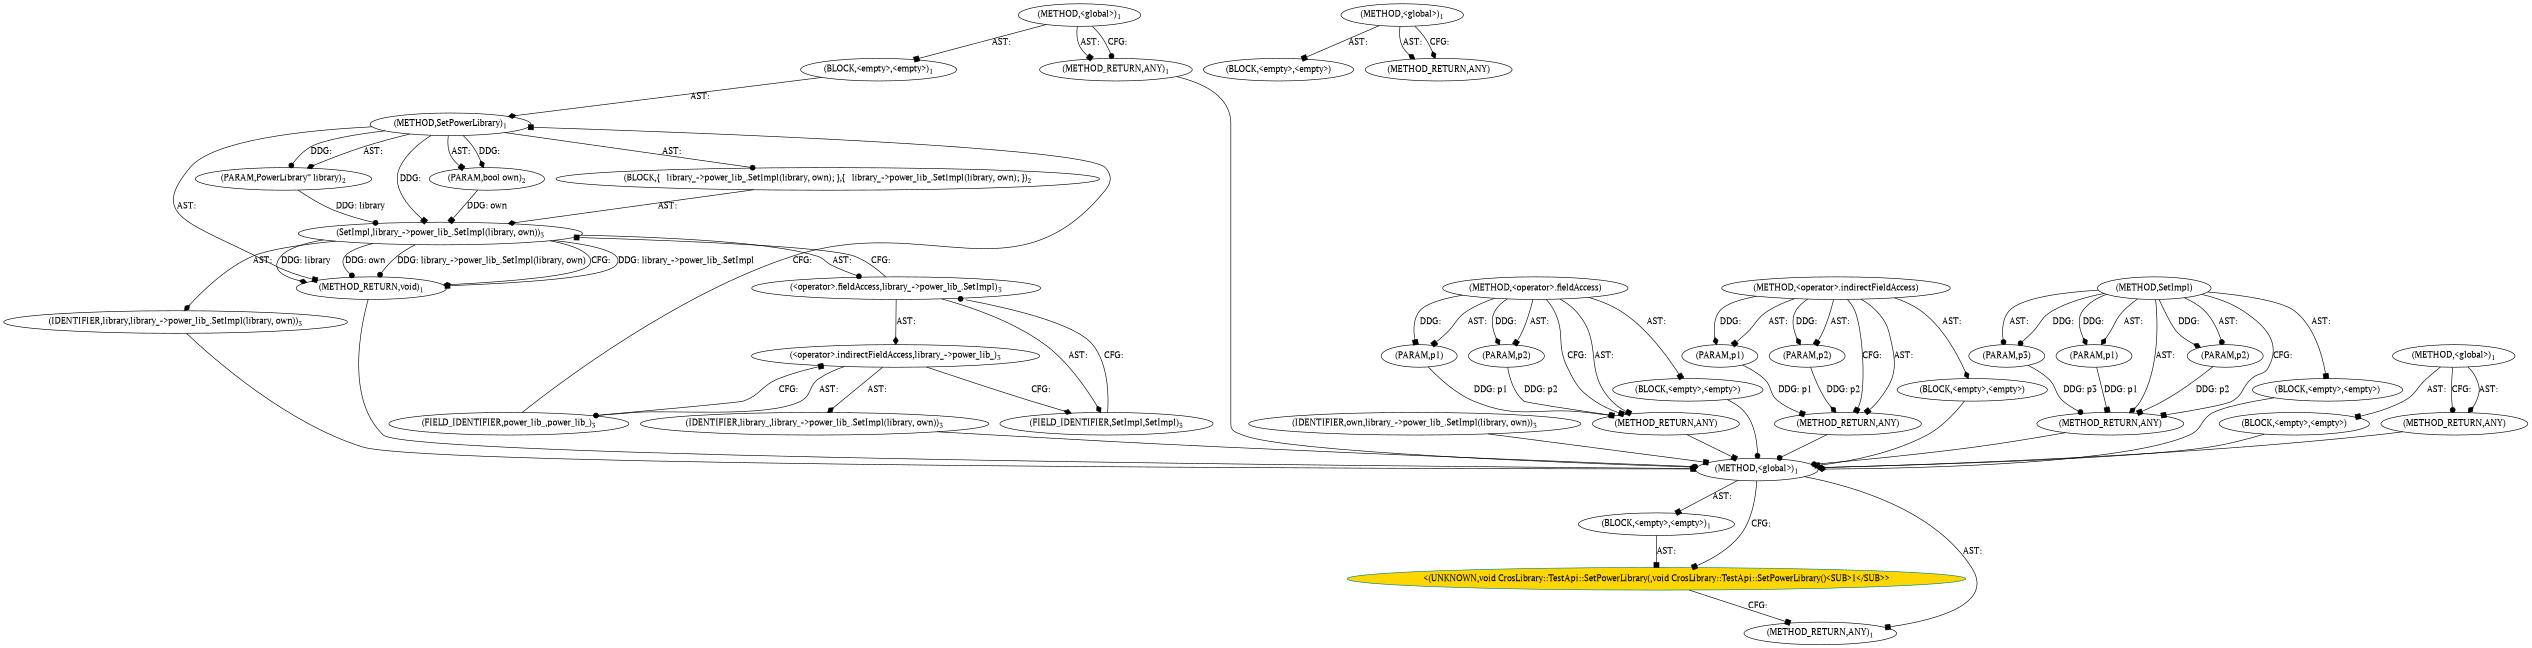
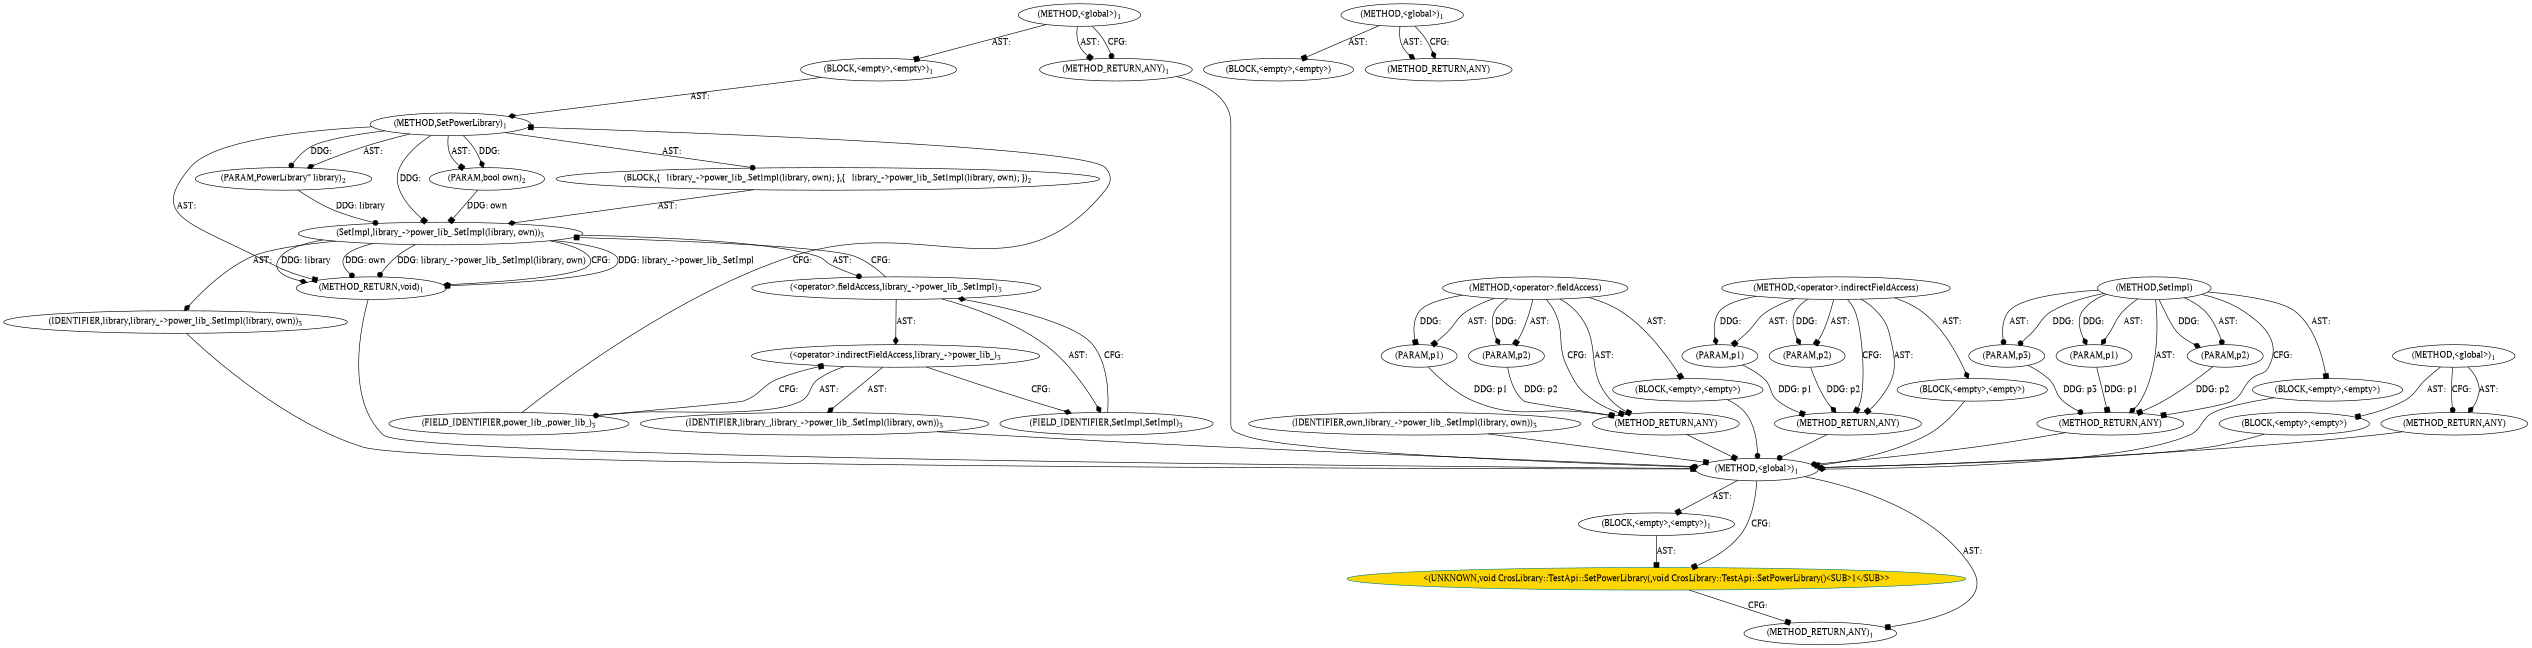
  digraph {
    fontname="PT Serif"
    node [fontname="PT Serif"]
    edge [arrowhead=box fontname="PT Serif"]
    n1 [label=<(METHOD,&lt;global&gt;)<SUB>1</SUB>>]
    n2 [label=<(BLOCK,&lt;empty&gt;,&lt;empty&gt;)<SUB>1</SUB>>]
    n3 [label=<(METHOD_RETURN,ANY)<SUB>1</SUB>>]
    n4 [label=<(METHOD,SetPowerLibrary)<SUB>1</SUB>>]
    n5 [label=<(METHOD,&lt;global&gt;)<SUB>1</SUB>>]
    n6 [label=<(PARAM,PowerLibrary* library)<SUB>2</SUB>>]
    n7 [label=<(PARAM,bool own)<SUB>2</SUB>>]
    n8 [label=<(BLOCK,{   library_-&gt;power_lib_.SetImpl(library, own); },{   library_-&gt;power_lib_.SetImpl(library, own); })<SUB>2</SUB>>]
    n9 [label=<(SetImpl,library_-&gt;power_lib_.SetImpl(library, own))<SUB>3</SUB>>]
    n10 [label=<(METHOD_RETURN,void)<SUB>1</SUB>>]
    n11 [label=<(&lt;operator&gt;.fieldAccess,library_-&gt;power_lib_.SetImpl)<SUB>3</SUB>>]
    n12 [label=<(IDENTIFIER,library,library_-&gt;power_lib_.SetImpl(library, own))<SUB>3</SUB>>]
    n13 [label=<(FIELD_IDENTIFIER,power_lib_,power_lib_)<SUB>3</SUB>>]
    n14 [label=<(&lt;operator&gt;.indirectFieldAccess,library_-&gt;power_lib_)<SUB>3</SUB>>]
    n15 [label=<(FIELD_IDENTIFIER,SetImpl,SetImpl)<SUB>3</SUB>>]
    n16 [label=<(IDENTIFIER,own,library_-&gt;power_lib_.SetImpl(library, own))<SUB>3</SUB>>]
    n17 [label=<(IDENTIFIER,library_,library_-&gt;power_lib_.SetImpl(library, own))<SUB>3</SUB>>]
    n18 [label=<(BLOCK,&lt;empty&gt;,&lt;empty&gt;)<SUB>1</SUB>>]
    n19 [color=teal fillcolor=gold label="<(UNKNOWN,void CrosLibrary::TestApi::SetPowerLibrary(,void CrosLibrary::TestApi::SetPowerLibrary()<SUB>1</SUB>>" style=filled]
    n20 [label=<(METHOD_RETURN,ANY)<SUB>1</SUB>>]
    n21 [label=<(METHOD,&lt;operator&gt;.fieldAccess)>]
    n22 [label=<(PARAM,p1)>]
    n23 [label=<(PARAM,p2)>]
    n24 [label=<(BLOCK,&lt;empty&gt;,&lt;empty&gt;)>]
    n25 [label=<(METHOD_RETURN,ANY)>]
    n26 [label=<(METHOD,&lt;operator&gt;.indirectFieldAccess)>]
    n27 [label=<(PARAM,p1)>]
    n28 [label=<(PARAM,p2)>]
    n29 [label=<(BLOCK,&lt;empty&gt;,&lt;empty&gt;)>]
    n30 [label=<(METHOD_RETURN,ANY)>]
    n31 [label=<(METHOD,SetImpl)>]
    n32 [label=<(PARAM,p1)>]
    n33 [label=<(PARAM,p2)>]
    n34 [label=<(PARAM,p3)>]
    n35 [label=<(BLOCK,&lt;empty&gt;,&lt;empty&gt;)>]
    n36 [label=<(METHOD_RETURN,ANY)>]
    n37 [label=<(METHOD,&lt;global&gt;)<SUB>1</SUB>>]
    n38 [label=<(BLOCK,&lt;empty&gt;,&lt;empty&gt;)>]
    n39 [label=<(METHOD_RETURN,ANY)>]
    n40 [label=<(METHOD,&lt;global&gt;)<SUB>1</SUB>>]
    n41 [label=<(BLOCK,&lt;empty&gt;,&lt;empty&gt;)>]
    n42 [label=<(METHOD_RETURN,ANY)>]
    n1 -> n2 [label="AST: "]
    n1 -> n3 [label="AST: "]
    n1 -> n3 [arrowhead=dot label="CFG: "]
    n2 -> n4 [arrowhead=diamond label="AST: "]
    n3 -> n5 [arrowhead=diamond]
    n4 -> n6 [arrowhead=diamond label="AST: "]
    n4 -> n6 [arrowhead=dot label="DDG: "]
    n4 -> n7 [label="AST: "]
    n4 -> n7 [arrowhead=diamond label="DDG: "]
    n4 -> n8 [arrowhead=dot label="AST: "]
    n4 -> n9 [label="DDG: "]
    n4 -> n10 [label="AST: "]
    n5 -> n18 [label="AST: "]
    n5 -> n19 [label="CFG: "]
    n5 -> n20 [label="AST: "]
    n6 -> n9 [arrowhead=dot label="DDG: library"]
    n7 -> n9 [label="DDG: own"]
    n8 -> n9 [arrowhead=diamond label="AST: "]
    n9 -> n10 [arrowhead=diamond label="CFG: "]
    n9 -> n10 [label="DDG: library_-&gt;power_lib_.SetImpl"]
    n9 -> n10 [arrowhead=diamond label="DDG: library"]
    n9 -> n10 [arrowhead=dot label="DDG: own"]
    n9 -> n10 [arrowhead=dot label="DDG: library_-&gt;power_lib_.SetImpl(library, own)"]
    n9 -> n11 [arrowhead=dot label="AST: "]
    n9 -> n12 [arrowhead=diamond label="AST: "]
    n10 -> n5 [arrowhead=dot]
    n11 -> n9 [label="CFG: "]
    n11 -> n14 [arrowhead=diamond label="AST: "]
    n11 -> n15 [arrowhead=diamond label="AST: "]
    n12 -> n5
    n13 -> n4 [label="CFG: "]
    n13 -> n14 [label="CFG: "]
    n14 -> n13 [arrowhead=dot label="AST: "]
    n14 -> n15 [arrowhead=diamond label="CFG: "]
    n14 -> n17 [arrowhead=diamond label="AST: "]
-   n15 -> n11 [arrowhead=dot label="CFG: "]
+   n15 -> n11 [arrowhead=diamond label="CFG: "]
    n16 -> n5
    n17 -> n5 [arrowhead=dot]
    n18 -> n19 [label="AST: "]
    n19 -> n20 [label="CFG: "]
    n21 -> n22 [label="AST: "]
    n21 -> n22 [label="DDG: "]
    n21 -> n23 [label="AST: "]
    n21 -> n23 [arrowhead=diamond label="DDG: "]
    n21 -> n24 [label="AST: "]
    n21 -> n25 [label="AST: "]
    n21 -> n25 [label="CFG: "]
    n22 -> n25 [arrowhead=dot label="DDG: p1"]
    n23 -> n25 [label="DDG: p2"]
    n24 -> n5 [arrowhead=dot]
    n25 -> n5
    n26 -> n27 [label="AST: "]
    n26 -> n27 [arrowhead=diamond label="DDG: "]
    n26 -> n28 [label="AST: "]
    n26 -> n28 [arrowhead=diamond label="DDG: "]
    n26 -> n29 [arrowhead=diamond label="AST: "]
    n26 -> n30 [label="AST: "]
    n26 -> n30 [label="CFG: "]
    n27 -> n30 [label="DDG: p1"]
    n28 -> n30 [arrowhead=diamond label="DDG: p2"]
    n29 -> n5
    n30 -> n5 [arrowhead=dot]
    n31 -> n32 [arrowhead=diamond label="AST: "]
    n31 -> n32 [arrowhead=diamond label="DDG: "]
    n31 -> n33 [arrowhead=dot label="AST: "]
    n31 -> n33 [arrowhead=diamond label="DDG: "]
    n31 -> n34 [arrowhead=dot label="AST: "]
    n31 -> n34 [arrowhead=dot label="DDG: "]
    n31 -> n35 [label="AST: "]
    n31 -> n36 [arrowhead=diamond label="AST: "]
    n31 -> n36 [label="CFG: "]
    n32 -> n36 [label="DDG: p1"]
    n33 -> n36 [label="DDG: p2"]
    n34 -> n36 [arrowhead=dot label="DDG: p3"]
    n35 -> n5 [arrowhead=diamond]
    n36 -> n5 [arrowhead=dot]
    n37 -> n38 [label="AST: "]
    n37 -> n39 [arrowhead=diamond label="AST: "]
    n37 -> n39 [arrowhead=dot label="CFG: "]
    n38 -> n5 [arrowhead=diamond]
    n39 -> n5 [arrowhead=diamond]
    n40 -> n41 [label="AST: "]
    n40 -> n42 [arrowhead=diamond label="AST: "]
    n40 -> n42 [arrowhead=diamond label="CFG: "]
  }
